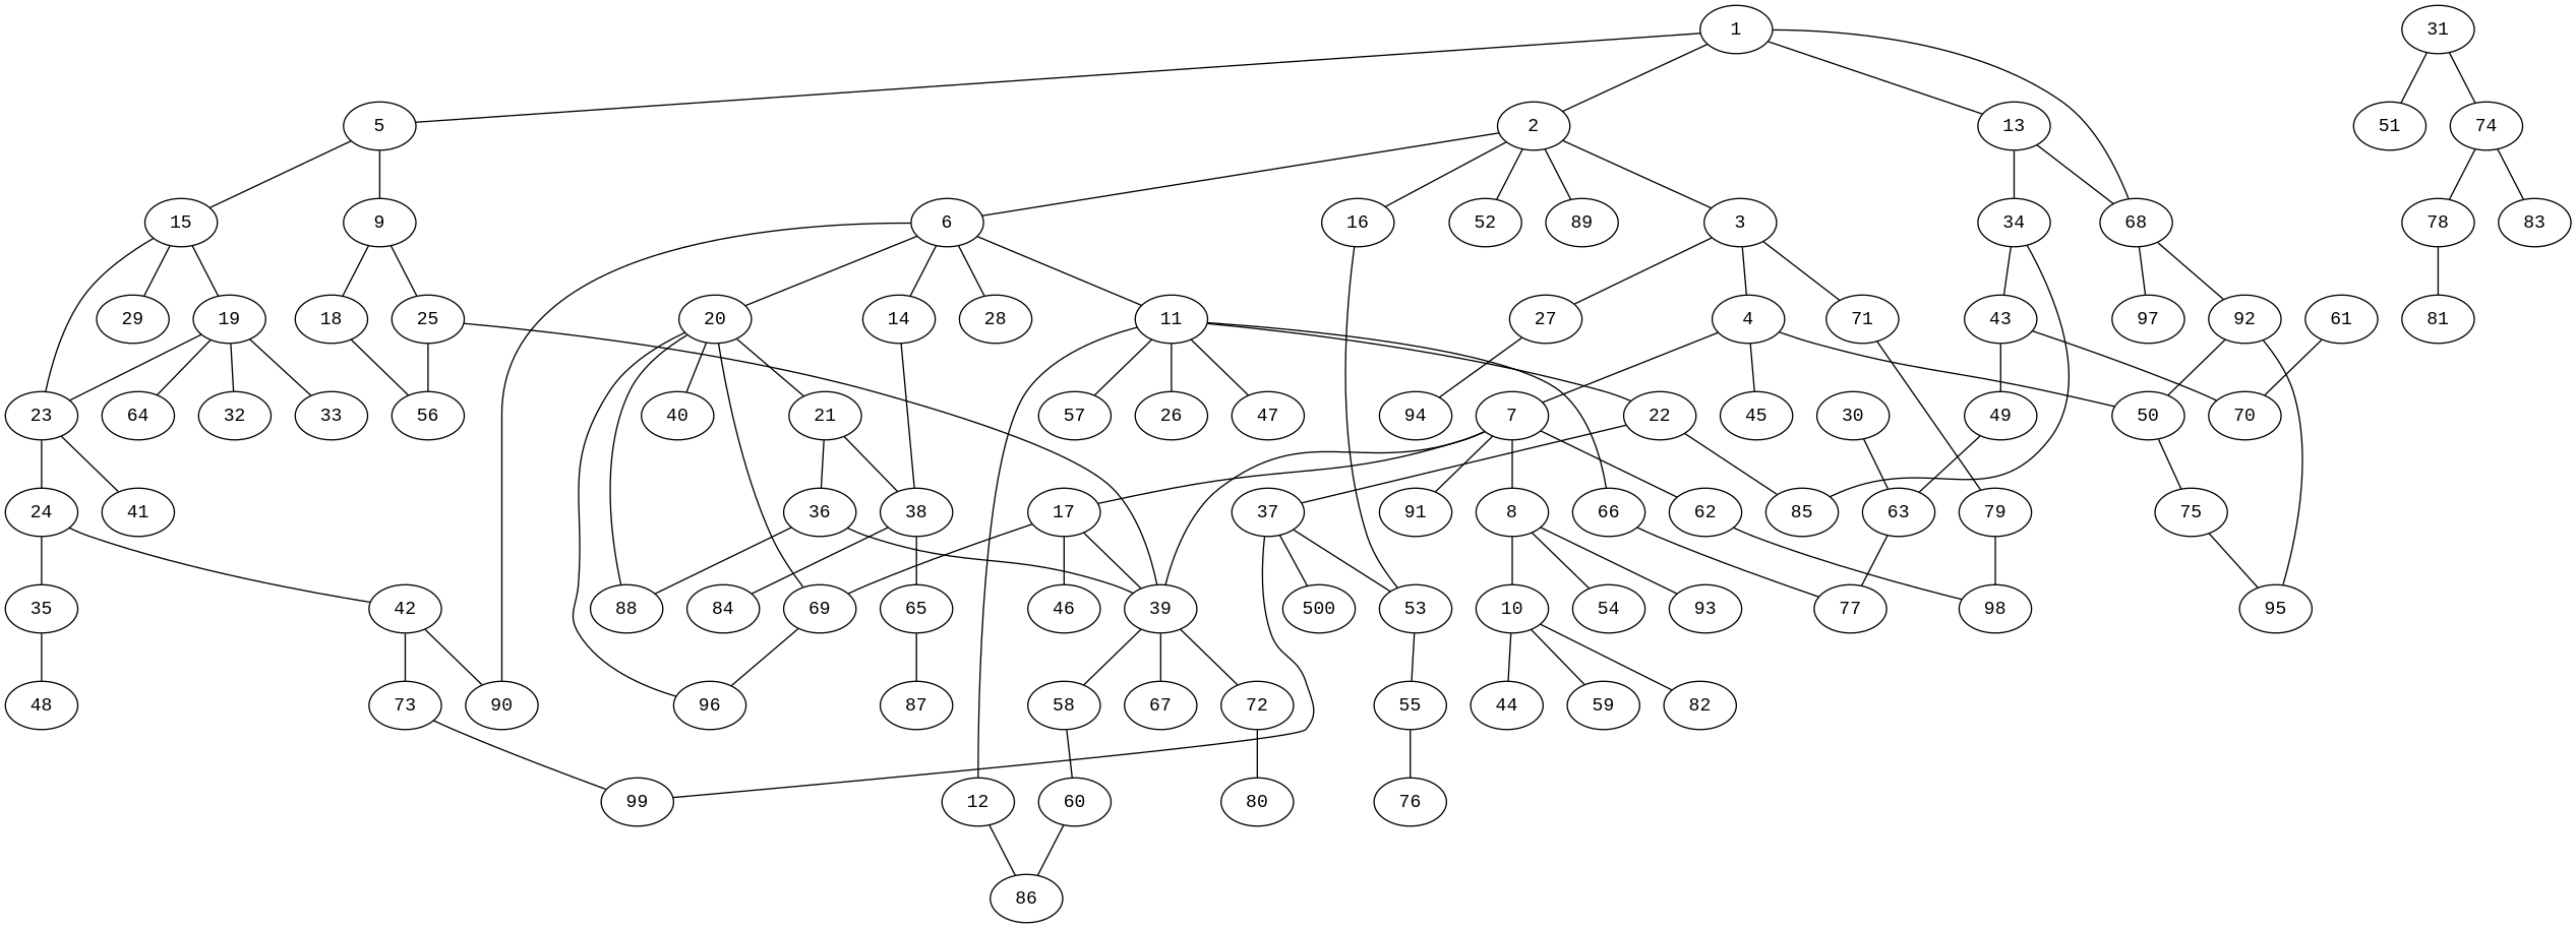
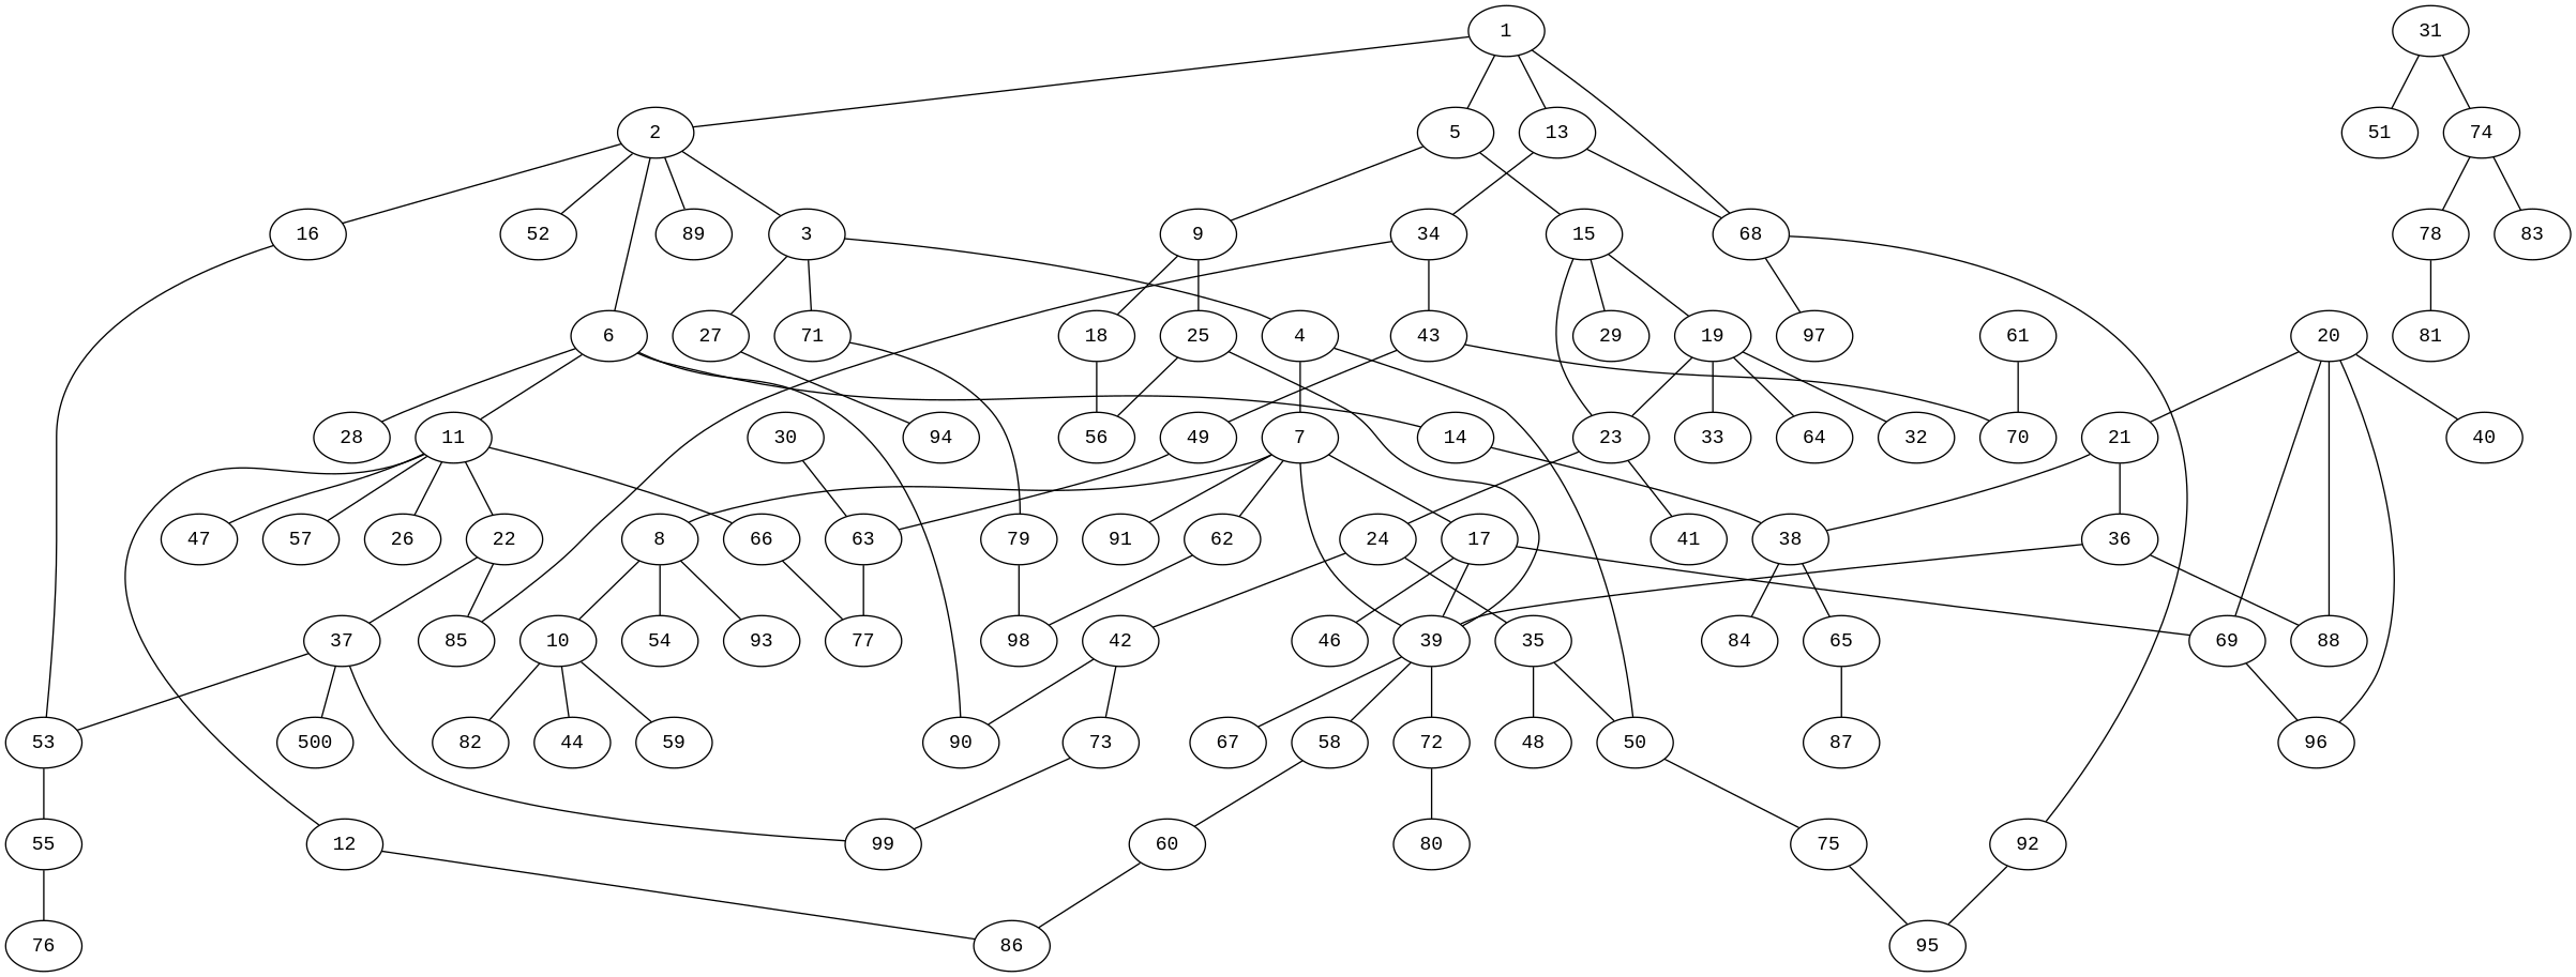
  graph {
    fontname="Liberation Mono"
    node [fontname="Liberation Mono"]
    edge [fontname="Liberation Mono"]
    1
    2
    5
    13
    68
    3
    6
    16
    52
    89
    9
    15
    34
    30
    63
    4
    27
    71
    11
    14
    20
    28
    90
    53
    18
    25
    19
    29
    23
    61
    70
    85
    43
    92
    97
    77
    7
-   45
    50
    94
    79
    12
    22
    26
    47
    57
    66
    38
    69
    21
    40
    88
    96
    55
    8
    17
    39
    62
    91
    75
    98
    10
    54
    93
    46
    58
    67
    72
    95
    56
    32
    33
    64
    31
    51
    74
    86
    37
    65
    84
    36
    44
    59
    82
    60
    80
    99
    n88 [label=500]
    49
    87
    24
    41
    78
    83
    76
    35
    42
    48
    73
    81
    1 -- 2
    1 -- 5
    1 -- 13
    1 -- 68
    2 -- 3
    2 -- 6
    2 -- 16
    2 -- 52
    2 -- 89
    5 -- 9
    5 -- 15
    13 -- 68
    13 -- 34
    68 -- 92
    68 -- 97
    3 -- 4
    3 -- 27
    3 -- 71
    6 -- 11
    6 -- 14
-   6 -- 20
    6 -- 28
    6 -- 90
    16 -- 53
    9 -- 18
    9 -- 25
    15 -- 19
    15 -- 29
    15 -- 23
    34 -- 85
    34 -- 43
    30 -- 63
    63 -- 77
    4 -- 7
-   4 -- 45
    4 -- 50
    27 -- 94
    71 -- 79
    11 -- 12
    11 -- 22
    11 -- 26
    11 -- 47
    11 -- 57
    11 -- 66
    14 -- 38
    20 -- 69
    20 -- 21
    20 -- 40
    20 -- 88
    20 -- 96
    53 -- 55
    18 -- 56
    25 -- 39
    25 -- 56
    19 -- 23
    19 -- 32
    19 -- 33
    19 -- 64
    23 -- 24
    23 -- 41
    61 -- 70
    43 -- 70
    43 -- 49
    92 -- 95
    7 -- 8
    7 -- 17
    7 -- 39
    7 -- 62
    7 -- 91
    50 -- 75
    79 -- 98
    12 -- 86
    22 -- 85
    22 -- 37
    66 -- 77
    38 -- 65
    38 -- 84
    69 -- 96
    21 -- 38
    21 -- 36
    55 -- 76
    8 -- 10
    8 -- 54
    8 -- 93
    17 -- 69
    17 -- 39
    17 -- 46
    39 -- 58
    39 -- 67
    39 -- 72
    62 -- 98
    75 -- 95
    10 -- 44
    10 -- 59
    10 -- 82
    58 -- 60
    72 -- 80
    31 -- 51
    31 -- 74
    74 -- 78
    74 -- 83
    37 -- 53
    37 -- 99
    37 -- n88
    65 -- 87
    36 -- 88
    36 -- 39
    60 -- 86
    49 -- 63
    24 -- 35
    24 -- 42
    78 -- 81
-   92 -- 50
+   35 -- 50
    35 -- 48
    42 -- 90
    42 -- 73
    73 -- 99
  }
